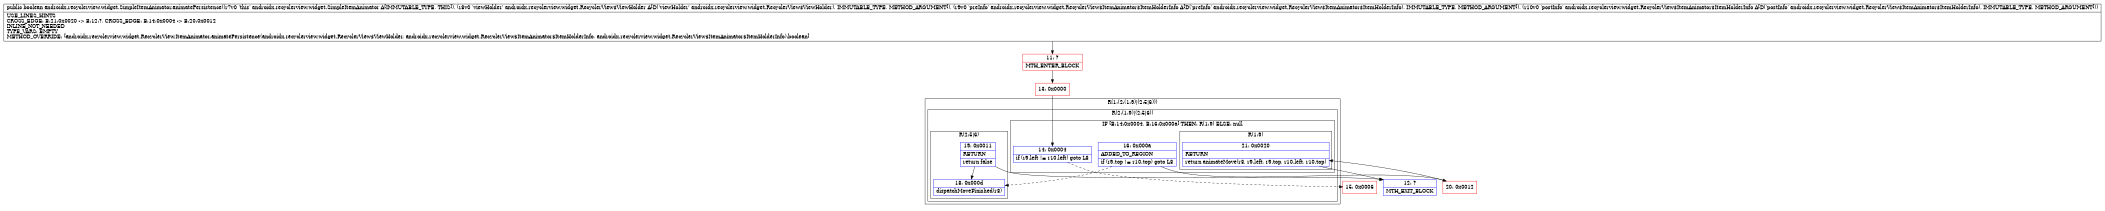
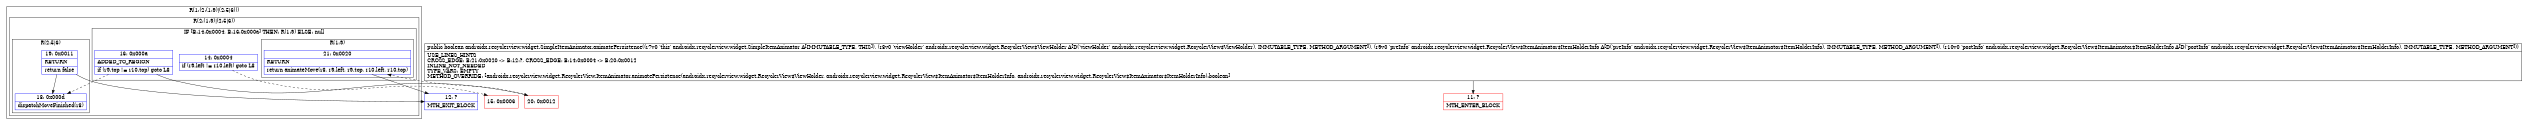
  digraph {
    node [color=blue shape=record]
    n1 [label="{21\:\ 0x0020|RETURN\l|return animateMove(r8, r9.left, r9.top, r10.left, r10.top)\l}"]
    n2 [label="{14\:\ 0x0004|if (r9.left != r10.left) goto L8\l}"]
    n3 [label="{16\:\ 0x000a|ADDED_TO_REGION\l|if (r9.top != r10.top) goto L8\l}"]
    n4 [label="{18\:\ 0x000d|dispatchMoveFinished(r8)\l}"]
    n5 [label="{19\:\ 0x0011|RETURN\l|return false\l}"]
    n6 [label="{12\:\ ?|MTH_EXIT_BLOCK\l}"]
    n7 [color=red label="{15\:\ 0x0006}"]
    n8 [color=red label="{20\:\ 0x0012}"]
    n9 [color=red label="{11\:\ ?|MTH_ENTER_BLOCK\l}"]
-   n10 [color=red label="{13\:\ 0x0000}"]
    n11 [label="{public boolean androidx.recyclerview.widget.SimpleItemAnimator.animatePersistence((r7v0 'this' androidx.recyclerview.widget.SimpleItemAnimator A[IMMUTABLE_TYPE, THIS]), (r8v0 'viewHolder' androidx.recyclerview.widget.RecyclerView$ViewHolder A[D('viewHolder' androidx.recyclerview.widget.RecyclerView$ViewHolder), IMMUTABLE_TYPE, METHOD_ARGUMENT]), (r9v0 'preInfo' androidx.recyclerview.widget.RecyclerView$ItemAnimator$ItemHolderInfo A[D('preInfo' androidx.recyclerview.widget.RecyclerView$ItemAnimator$ItemHolderInfo), IMMUTABLE_TYPE, METHOD_ARGUMENT]), (r10v0 'postInfo' androidx.recyclerview.widget.RecyclerView$ItemAnimator$ItemHolderInfo A[D('postInfo' androidx.recyclerview.widget.RecyclerView$ItemAnimator$ItemHolderInfo), IMMUTABLE_TYPE, METHOD_ARGUMENT]))  | USE_LINES_HINTS\lCROSS_EDGE: B:21:0x0020 \-\> B:12:?, CROSS_EDGE: B:14:0x0004 \-\> B:20:0x0012\lINLINE_NOT_NEEDED\lTYPE_VARS: EMPTY\lMETHOD_OVERRIDE: [androidx.recyclerview.widget.RecyclerView.ItemAnimator.animatePersistence(androidx.recyclerview.widget.RecyclerView$ViewHolder, androidx.recyclerview.widget.RecyclerView$ItemAnimator$ItemHolderInfo, androidx.recyclerview.widget.RecyclerView$ItemAnimator$ItemHolderInfo):boolean]\l}" color=""]
    subgraph cluster_1 {
      label="R(1:(2:(1:9)|(2:5|6)))"
      subgraph cluster_2 {
        label="R(2:(1:9)|(2:5|6))"
        subgraph cluster_3 {
          label="IF [B:14:0x0004, B:16:0x000a] THEN: R(1:9) ELSE: null"
          n2
          n3
          subgraph cluster_4 {
            label="R(1:9)"
            n1
          }
        }
        subgraph cluster_5 {
          label="R(2:5|6)"
          n4
          n5
        }
      }
    }
    n1 -> n6
    n2 -> n7 [style=dashed]
    n3 -> n4 [style=dashed]
    n3 -> n8
    n5 -> n4
    n5 -> n6
-   n8 -> n1
-   n9 -> n10
-   n10 -> n2
+   n8 -> n1 [style=dashed]
    n11 -> n9
  }
